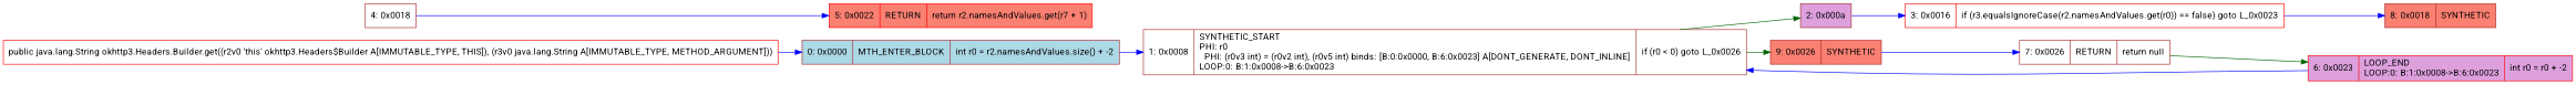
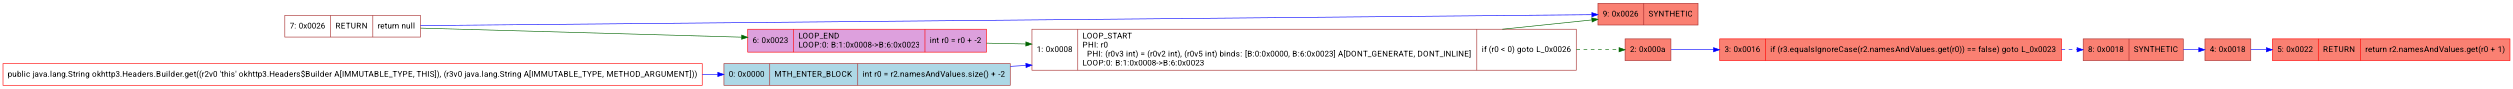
  digraph {
    fontname=Roboto
    rankdir=LR
    node [color=brown fillcolor=white fontname=Roboto shape=record style=filled]
    edge [color=blue fontname=Roboto]
    n1 [fillcolor=lightblue label="{0\:\ 0x0000|MTH_ENTER_BLOCK\l|int r0 = r2.namesAndValues.size() + \-2\l}"]
-   n2 [label="{1\:\ 0x0008|SYNTHETIC_START\lPHI: r0 \l  PHI: (r0v3 int) = (r0v2 int), (r0v5 int) binds: [B:0:0x0000, B:6:0x0023] A[DONT_GENERATE, DONT_INLINE]\lLOOP:0: B:1:0x0008\-\>B:6:0x0023\l|if (r0 \< 0) goto L_0x0026\l}"]
-   n3 [fillcolor=plum label="{2\:\ 0x000a}"]
+   n2 [label="{1\:\ 0x0008|LOOP_START\lPHI: r0 \l  PHI: (r0v3 int) = (r0v2 int), (r0v5 int) binds: [B:0:0x0000, B:6:0x0023] A[DONT_GENERATE, DONT_INLINE]\lLOOP:0: B:1:0x0008\-\>B:6:0x0023\l|if (r0 \< 0) goto L_0x0026\l}"]
+   n3 [fillcolor=salmon label="{2\:\ 0x000a}"]
    n4 [fillcolor=salmon label="{9\:\ 0x0026|SYNTHETIC\l}"]
-   n5 [color=red label="{3\:\ 0x0016|if (r3.equalsIgnoreCase(r2.namesAndValues.get(r0)) == false) goto L_0x0023\l}"]
+   n5 [color=red fillcolor=salmon label="{3\:\ 0x0016|if (r3.equalsIgnoreCase(r2.namesAndValues.get(r0)) == false) goto L_0x0023\l}"]
    n6 [label="{7\:\ 0x0026|RETURN\l|return null\l}"]
    n7 [fillcolor=salmon label="{8\:\ 0x0018|SYNTHETIC\l}"]
    n8 [color=red fillcolor=plum label="{6\:\ 0x0023|LOOP_END\lLOOP:0: B:1:0x0008\-\>B:6:0x0023\l|int r0 = r0 + \-2\l}"]
-   n9 [label="{4\:\ 0x0018}"]
-   n10 [color=red fillcolor=salmon label="{5\:\ 0x0022|RETURN\l|return r2.namesAndValues.get(r7 + 1)\l}"]
+   n9 [fillcolor=salmon label="{4\:\ 0x0018}"]
+   n10 [color=red fillcolor=salmon label="{5\:\ 0x0022|RETURN\l|return r2.namesAndValues.get(r0 + 1)\l}"]
    n11 [color=red label="{public java.lang.String okhttp3.Headers.Builder.get((r2v0 'this' okhttp3.Headers$Builder A[IMMUTABLE_TYPE, THIS]), (r3v0 java.lang.String A[IMMUTABLE_TYPE, METHOD_ARGUMENT])) }"]
    n1 -> n2
-   n2 -> n3 [color=darkgreen style=solid]
+   n2 -> n3 [color=darkgreen style=dashed]
    n2 -> n4 [color=darkgreen]
    n3 -> n5
-   n4 -> n6
-   n5 -> n7 [style=solid]
+   n6 -> n4
+   n5 -> n7 [style=dashed]
    n6 -> n8 [color=darkgreen]
-   n8 -> n2
+   n7 -> n9
+   n8 -> n2 [color=darkgreen]
    n9 -> n10
    n11 -> n1
  }
